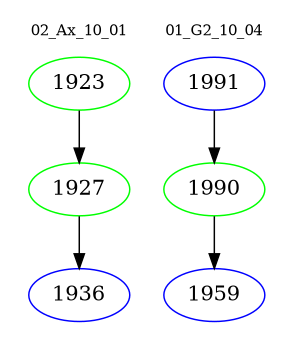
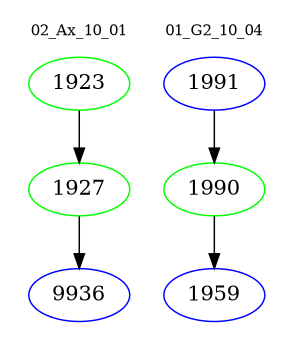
  digraph {
    node [color=green]
    edge [color=black]
    n1 [label=1923]
    n2 [label=1927]
-   n3 [color=blue label=1936]
+   n3 [color=blue label=9936]
    n4 [color=blue label=1991]
    n5 [label=1990]
    n6 [color=blue label=1959]
    subgraph cluster_1 {
      color=white
      fontsize=10
      label="02_Ax_10_01"
      n1
      n2
      n3
    }
    subgraph cluster_2 {
      color=white
      fontsize=10
      label="01_G2_10_04"
      n4
      n5
      n6
    }
    n1 -> n2
    n2 -> n3
    n4 -> n5
    n5 -> n6
  }
